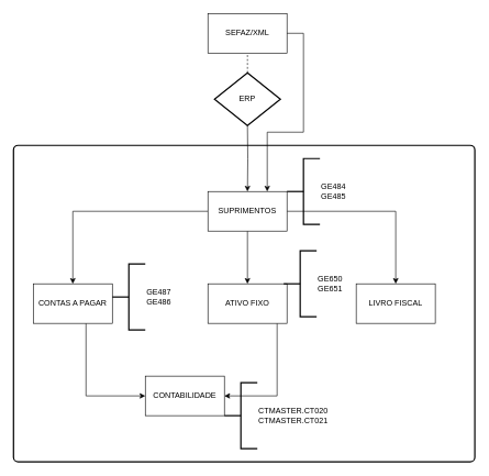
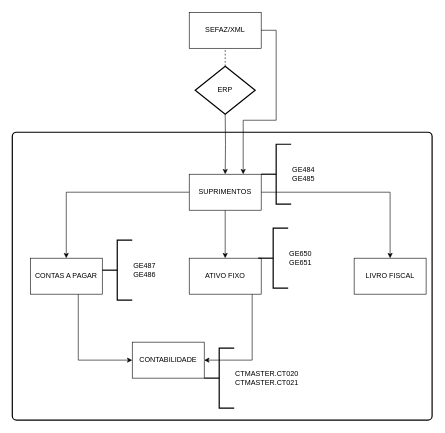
  <mxCell id="0" />
  <mxCell id="1" parent="0" />
  <mxCell id="2" value="" style="rounded=1;whiteSpace=wrap;html=1;absoluteArcSize=1;arcSize=14;strokeWidth=2;" vertex="1" parent="1"><mxGeometry x="20" y="220" width="700" height="480" as="geometry" /></mxCell>
  <mxCell id="3" value="SEFAZ/XML" style="rounded=0;whiteSpace=wrap;html=1;strokeColor=#000000;" vertex="1" parent="1"><mxGeometry x="315" y="20" width="120" height="60" as="geometry" /></mxCell>
  <mxCell id="4" value="" style="edgeStyle=orthogonalEdgeStyle;rounded=0;orthogonalLoop=1;jettySize=auto;html=1;" edge="1" parent="1" target="9"><mxGeometry relative="1" as="geometry"><mxPoint x="375" y="190" as="sourcePoint" /></mxGeometry></mxCell>
  <mxCell id="5" value="" style="endArrow=none;dashed=1;html=1;rounded=0;entryX=0.5;entryY=1;entryDx=0;entryDy=0;exitX=0.5;exitY=0;exitDx=0;exitDy=0;startArrow=none;" edge="1" parent="1" source="21" target="3"><mxGeometry width="50" height="50" relative="1" as="geometry"><mxPoint x="375" y="150" as="sourcePoint" /><mxPoint x="260" y="170" as="targetPoint" /></mxGeometry></mxCell>
  <mxCell id="6" value="" style="edgeStyle=orthogonalEdgeStyle;rounded=0;orthogonalLoop=1;jettySize=auto;html=1;" edge="1" parent="1" source="9" target="10"><mxGeometry relative="1" as="geometry" /></mxCell>
  <mxCell id="7" value="" style="edgeStyle=orthogonalEdgeStyle;rounded=0;orthogonalLoop=1;jettySize=auto;html=1;" edge="1" parent="1" source="9" target="12"><mxGeometry relative="1" as="geometry" /></mxCell>
  <mxCell id="8" value="" style="edgeStyle=orthogonalEdgeStyle;rounded=0;orthogonalLoop=1;jettySize=auto;html=1;" edge="1" parent="1" source="9" target="14"><mxGeometry relative="1" as="geometry" /></mxCell>
  <mxCell id="9" value="SUPRIMENTOS" style="rounded=0;whiteSpace=wrap;html=1;strokeColor=#000000;" vertex="1" parent="1"><mxGeometry x="315" y="290" width="120" height="60" as="geometry" /></mxCell>
- <mxCell id="10" value="LIVRO FISCAL" style="rounded=0;whiteSpace=wrap;html=1;strokeColor=#000000;" vertex="1" parent="1"><mxGeometry x="540" y="430" width="120" height="60" as="geometry" /></mxCell>
+ <mxCell id="10" value="LIVRO FISCAL" style="rounded=0;whiteSpace=wrap;html=1;strokeColor=#000000;" vertex="1" parent="1"><mxGeometry x="590" y="430" width="120" height="60" as="geometry" /></mxCell>
  <mxCell id="11" style="edgeStyle=orthogonalEdgeStyle;rounded=0;orthogonalLoop=1;jettySize=auto;html=1;entryX=1;entryY=0.5;entryDx=0;entryDy=0;" edge="1" parent="1" source="12" target="15"><mxGeometry relative="1" as="geometry"><Array as="points"><mxPoint x="420" y="600" /></Array></mxGeometry></mxCell>
  <mxCell id="12" value="ATIVO FIXO" style="rounded=0;whiteSpace=wrap;html=1;strokeColor=#000000;" vertex="1" parent="1"><mxGeometry x="315" y="430" width="120" height="60" as="geometry" /></mxCell>
  <mxCell id="13" value="" style="edgeStyle=orthogonalEdgeStyle;rounded=0;orthogonalLoop=1;jettySize=auto;html=1;" edge="1" parent="1" source="14" target="15"><mxGeometry relative="1" as="geometry"><Array as="points"><mxPoint x="130" y="600" /></Array></mxGeometry></mxCell>
  <mxCell id="14" value="CONTAS A PAGAR" style="rounded=0;whiteSpace=wrap;html=1;strokeColor=#000000;" vertex="1" parent="1"><mxGeometry x="50" y="430" width="120" height="60" as="geometry" /></mxCell>
  <mxCell id="15" value="CONTABILIDADE" style="rounded=0;whiteSpace=wrap;html=1;strokeColor=#000000;" vertex="1" parent="1"><mxGeometry x="220" y="570" width="120" height="60" as="geometry" /></mxCell>
  <mxCell id="16" value="GE484&lt;br&gt;GE485" style="strokeWidth=2;html=1;shape=mxgraph.flowchart.annotation_2;align=left;labelPosition=right;pointerEvents=1;" vertex="1" parent="1"><mxGeometry x="435" y="240" width="50" height="100" as="geometry" /></mxCell>
  <mxCell id="17" value="GE650&lt;br&gt;GE651" style="strokeWidth=2;html=1;shape=mxgraph.flowchart.annotation_2;align=left;labelPosition=right;pointerEvents=1;" vertex="1" parent="1"><mxGeometry x="430" y="380" width="50" height="100" as="geometry" /></mxCell>
  <mxCell id="18" value="GE487&lt;br&gt;GE486" style="strokeWidth=2;html=1;shape=mxgraph.flowchart.annotation_2;align=left;labelPosition=right;pointerEvents=1;rotation=0;" vertex="1" parent="1"><mxGeometry x="170" y="400" width="50" height="100" as="geometry" /></mxCell>
  <mxCell id="19" value="CTMASTER.CT020&lt;br&gt;CTMASTER.CT021" style="strokeWidth=2;html=1;shape=mxgraph.flowchart.annotation_2;align=left;labelPosition=right;pointerEvents=1;rotation=0;" vertex="1" parent="1"><mxGeometry x="340" y="580" width="50" height="100" as="geometry" /></mxCell>
  <mxCell id="20" value="" style="edgeStyle=orthogonalEdgeStyle;rounded=0;orthogonalLoop=1;jettySize=auto;html=1;exitX=1;exitY=0.5;exitDx=0;exitDy=0;entryX=0.75;entryY=0;entryDx=0;entryDy=0;" edge="1" parent="1" source="3" target="9"><mxGeometry relative="1" as="geometry"><Array as="points"><mxPoint x="460" y="50" /><mxPoint x="460" y="200" /><mxPoint x="405" y="200" /></Array></mxGeometry></mxCell>
  <mxCell id="21" value="ERP" style="strokeWidth=2;html=1;shape=mxgraph.flowchart.decision;whiteSpace=wrap;" vertex="1" parent="1"><mxGeometry x="325" y="110" width="100" height="80" as="geometry" /></mxCell>
